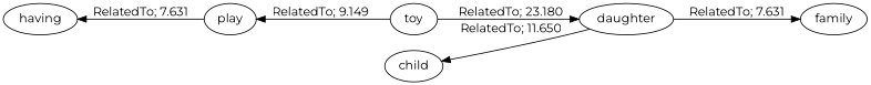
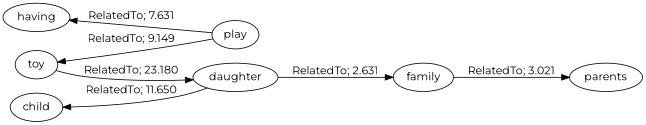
  digraph {
    fontname=Montserrat
    rankdir=LR
    node [fontname=Montserrat]
    edge [dir=back fontname=Montserrat]
    n1 [label=having]
    n2 [label=play]
    n3 [label=toy]
    n4 [label=daughter]
    n5 [label=child]
    n6 [label=family]
+   n7 [label=parents]
    n1 -> n2 [label="RelatedTo; 7.631" weight=2.093]
-   n2 -> n3 [label="RelatedTo; 9.149" weight=9.149]
+   n3 -> n2 [label="RelatedTo; 9.149" weight=9.149]
    n3 -> n4 [dir=forward label="RelatedTo; 23.180" weight=23.180]
-   n4 -> n6 [dir=forward label="RelatedTo; 7.631" weight=7.631]
+   n4 -> n6 [dir=forward label="RelatedTo; 2.631" weight=7.631]
    n5 -> n4 [label="RelatedTo; 11.650" weight=15.650]
+   n6 -> n7 [dir=forward label="RelatedTo; 3.021" weight=3.021]
  }
